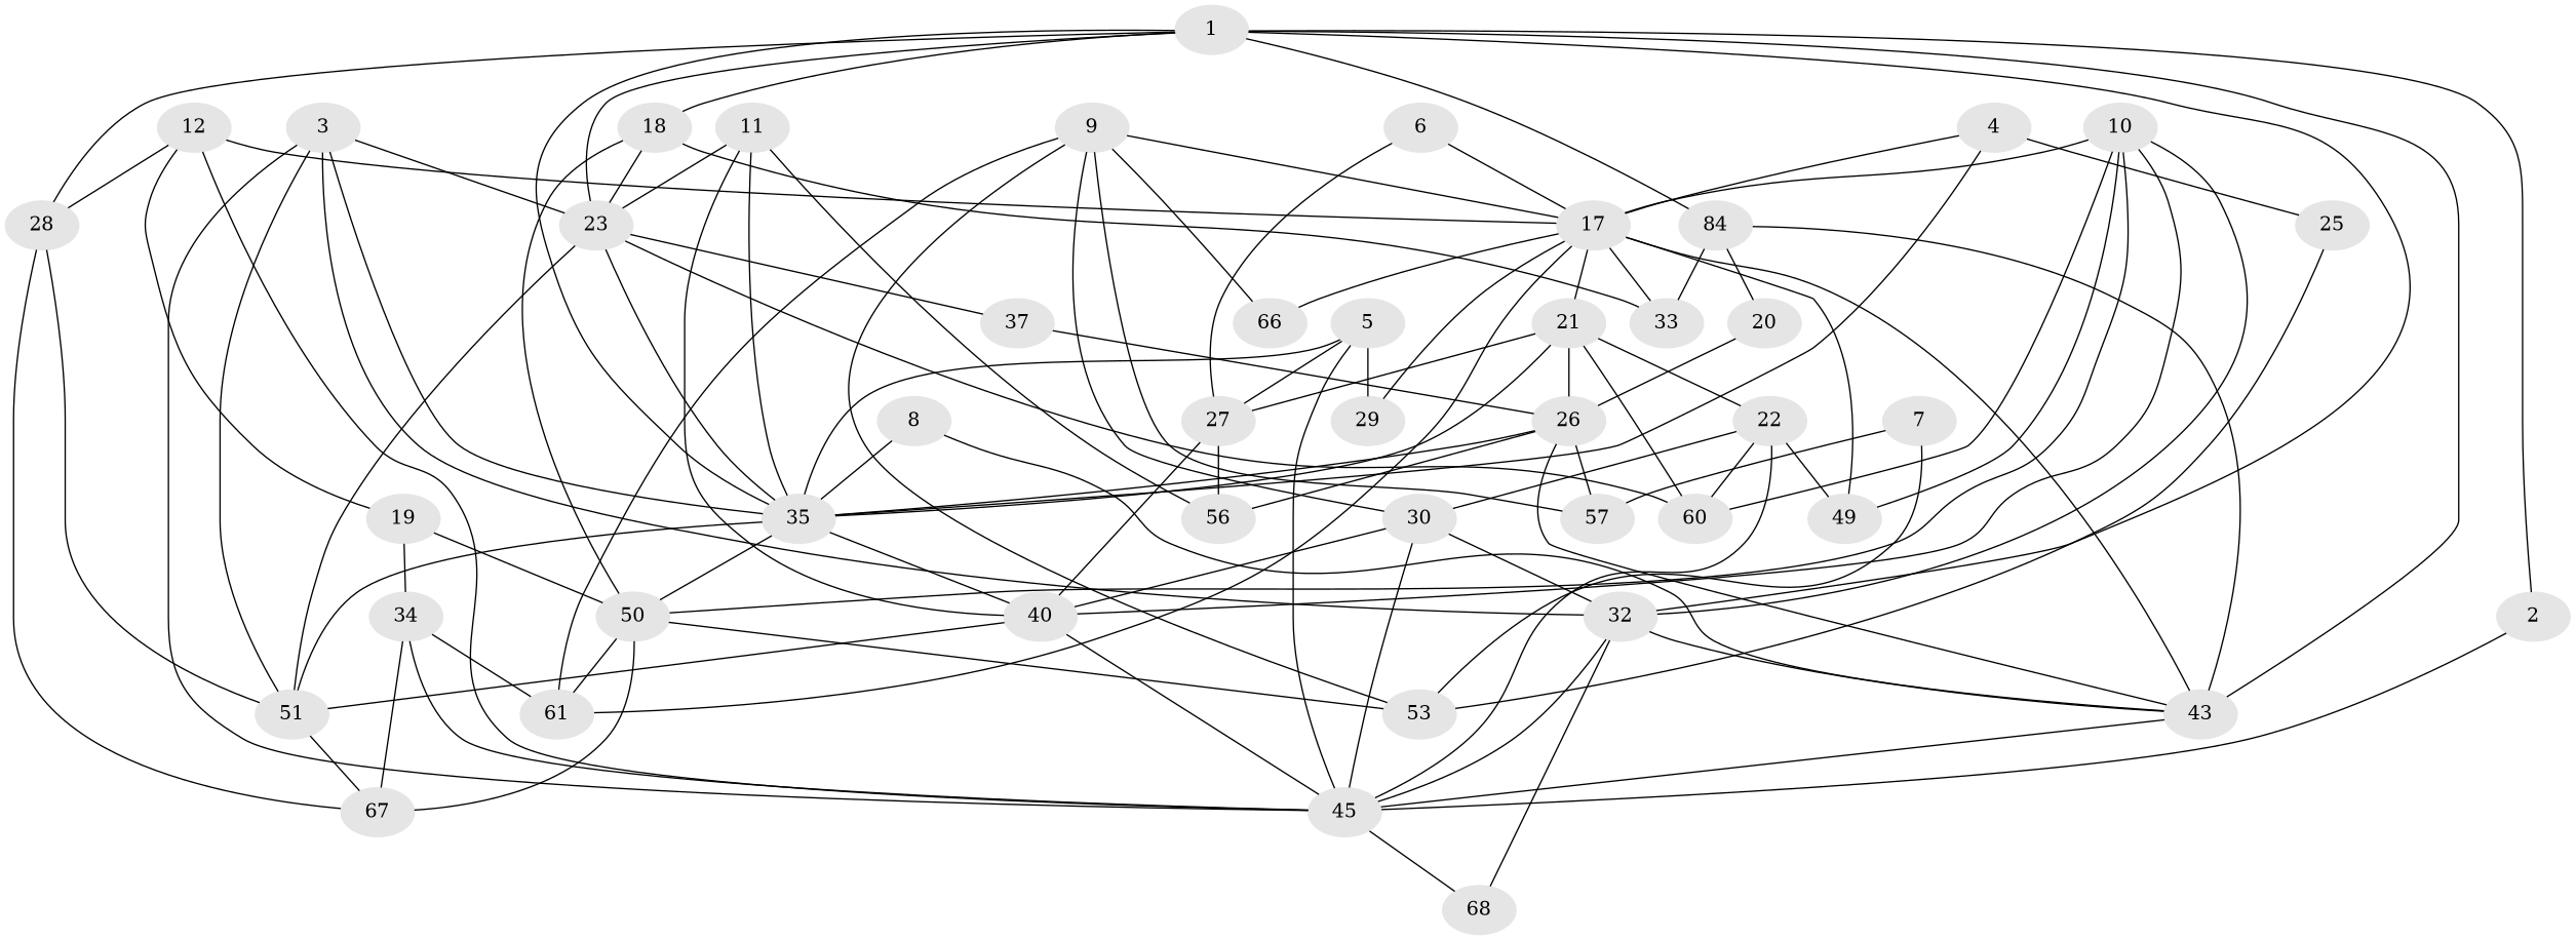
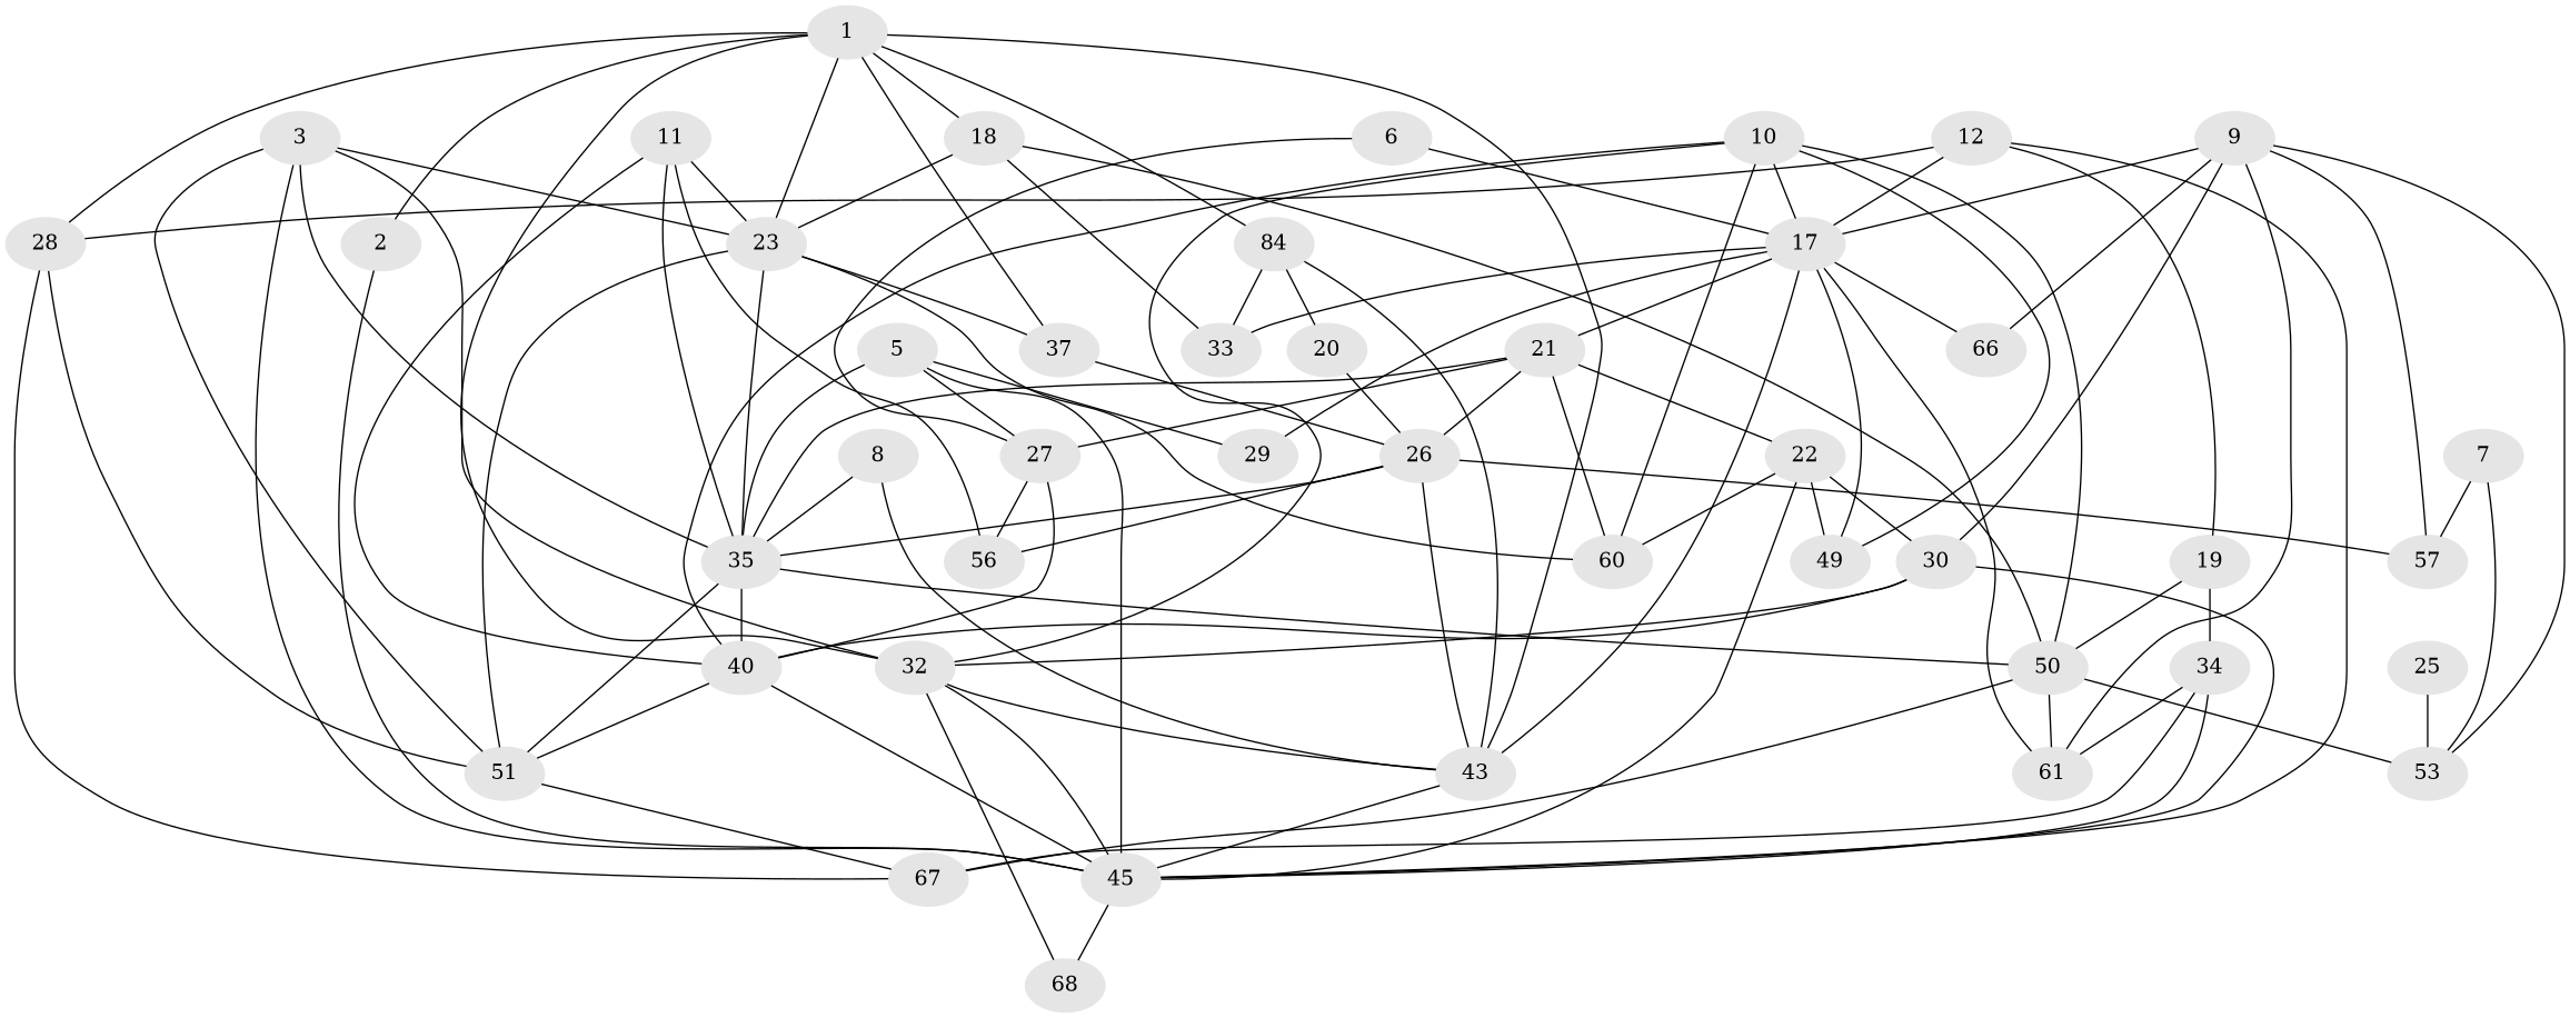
  graph {
    node [color=gray90 style=filled]
    1 [super="+16"]
    2
    n3 [label=84 super="+31"]
    18 [super="+69"]
    23 [super="+24"]
    28 [super="+48"]
    32 [super="+39"]
    37
    43 [super="+47"]
    45 [super="+65"]
    20
    33
    50 [super="+63"]
    35 [super="+59"]
    51 [super="+58"]
    60
    67 [super="+72"]
    68
    26 [super="+42"]
    3 [super="+52"]
    40
    17 [super="+38"]
    29
    61
    66
    49
    21 [super="+71"]
-   4
    25
    53 [super="+70"]
    27 [super="+64"]
    56
    5
    6
    7
    57
    8
    9 [super="+62"]
    30 [super="+54"]
    10 [super="+13"]
    11 [super="+15"]
    12 [super="+55"]
    19
    34 [super="+44"]
    22 [super="+41"]
    1 -- 2
    1 -- n3
    1 -- 18
    1 -- 23
    1 -- 28
    1 -- 32
-   1 -- 35
+   1 -- 37
    1 -- 43
    2 -- 45
    n3 -- 43
    n3 -- 20
    n3 -- 33
    18 -- 23
    18 -- 33
    18 -- 50
    23 -- 37
    23 -- 35
    23 -- 51
    23 -- 60
    28 -- 51
    28 -- 67
    32 -- 43
    32 -- 45
    32 -- 68
    37 -- 26
    43 -- 45
    45 -- 68
    20 -- 26
    50 -- 67 [weight=2]
    50 -- 61
    50 -- 53 [weight=2]
    35 -- 50
    35 -- 51
    35 -- 40
    51 -- 67
    26 -- 43
    26 -- 35
    26 -- 56
    26 -- 57
    3 -- 23
    3 -- 32
    3 -- 45
    3 -- 35
    3 -- 51
    40 -- 45
    40 -- 51
    17 -- 43 [weight=3]
    17 -- 33
    17 -- 29
    17 -- 61
    17 -- 66
    17 -- 49
    17 -- 21
    21 -- 35
    21 -- 60
    21 -- 26
    21 -- 27 [weight=2]
    21 -- 22 [weight=2]
-   4 -- 35
-   4 -- 17
-   4 -- 25
    25 -- 53
    27 -- 40
    27 -- 56
    5 -- 45
    5 -- 35
    5 -- 29
    5 -- 27
    6 -- 17
    6 -- 27
    7 -- 53
    7 -- 57
    8 -- 43
    8 -- 35
    9 -- 17
    9 -- 61
    9 -- 66
    9 -- 53
    9 -- 57
    9 -- 30
    30 -- 32
    30 -- 45
    30 -- 40
    10 -- 32
    10 -- 50
    10 -- 60
    10 -- 40
    10 -- 17
    10 -- 49
    11 -- 23
    11 -- 35
    11 -- 40
    11 -- 56
    12 -- 28
    12 -- 45
    12 -- 17
    12 -- 19
    19 -- 50
    19 -- 34
    34 -- 45
    34 -- 67
    34 -- 61
    22 -- 45
    22 -- 60
    22 -- 49
    22 -- 30
  }
